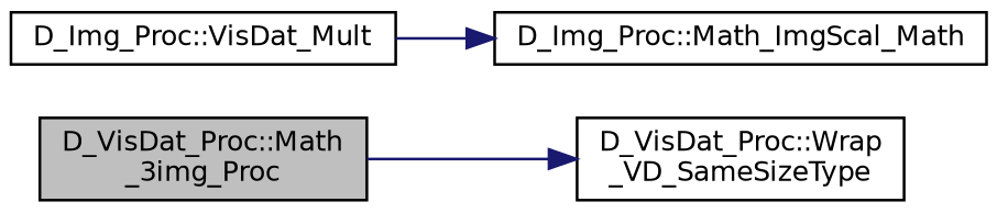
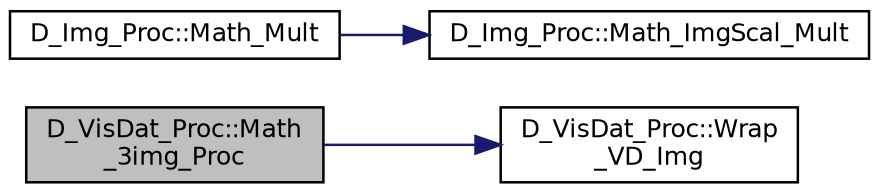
  digraph {
    rankdir=LR
    node [color=black fillcolor=white fontname=Helvetica fontsize=10 shape=record style=filled]
    edge [color=midnightblue fontname=Helvetica fontsize=10 labelfontname=Helvetica labelfontsize=10 style=solid]
    n1 [fillcolor=grey75 fontcolor=black height=0.2 label="D_VisDat_Proc::Math\l_3img_Proc" width=0.4]
-   n2 [height=0.2 label="D_VisDat_Proc::Wrap\l_VD_SameSizeType" width=0.4]
-   n3 [height=0.2 label="D_Img_Proc::VisDat_Mult" width=0.4]
-   n4 [height=0.2 label="D_Img_Proc::Math_ImgScal_Math" width=0.4]
+   n2 [height=0.2 label="D_VisDat_Proc::Wrap\l_VD_Img" width=0.4]
+   n3 [height=0.2 label="D_Img_Proc::Math_Mult" width=0.4]
+   n4 [height=0.2 label="D_Img_Proc::Math_ImgScal_Mult" width=0.4]
    n1 -> n2
    n3 -> n4
  }
